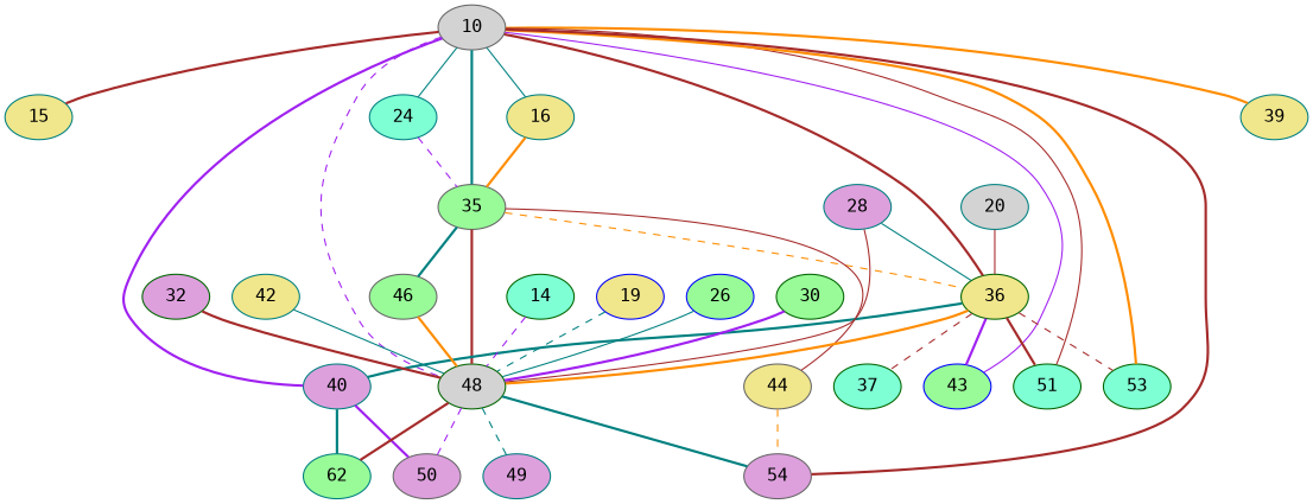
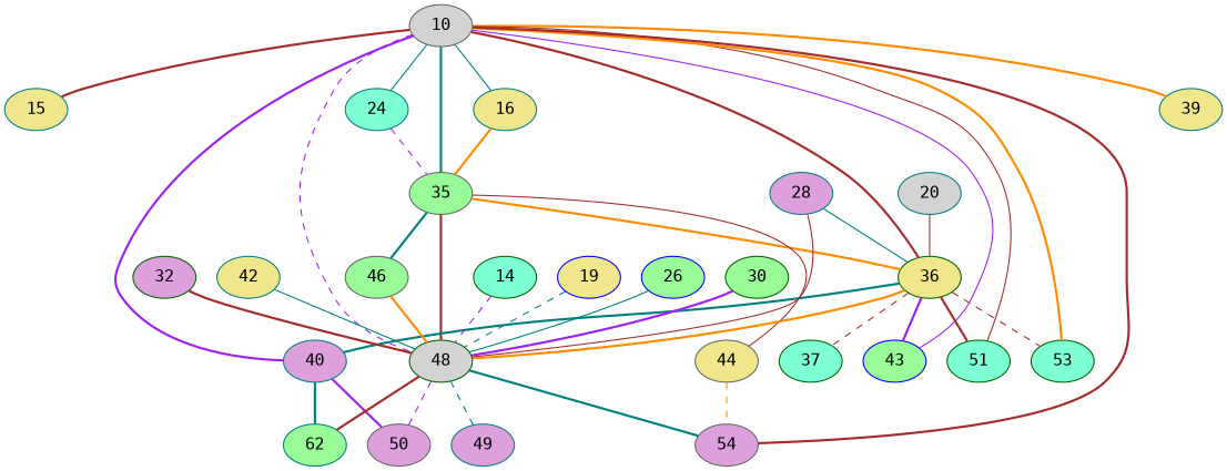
  graph {
    fontname="DejaVu Sans Mono"
    node [color=teal fillcolor=khaki fontname="DejaVu Sans Mono" style=filled]
    edge [color=brown fontname="DejaVu Sans Mono" style=bold]
    10 [color=gray40 fillcolor=lightgrey super="+8"]
    15
    16
    24 [fillcolor=aquamarine]
    35 [color=gray40 fillcolor=palegreen super="+4"]
    36 [color=darkgreen super="+31+7+13+21"]
    39
    40 [fillcolor=plum super="+38"]
    43 [color=blue fillcolor=palegreen]
    48 [color=darkgreen fillcolor=lightgrey super="+22+29+9+27"]
    51 [color=darkgreen fillcolor=aquamarine]
    53 [color=darkgreen fillcolor=aquamarine]
    54 [color=gray40 fillcolor=plum super="+47+18+25+45"]
    44 [color=gray40]
    46 [color=gray40 fillcolor=palegreen]
    37 [color=darkgreen fillcolor=aquamarine]
    50 [color=gray40 fillcolor=plum super="+41"]
    n18 [fillcolor=palegreen label=62]
    49 [fillcolor=plum]
    14 [color=darkgreen fillcolor=aquamarine]
    19 [color=blue]
    20 [fillcolor=lightgrey]
    26 [color=blue fillcolor=palegreen]
    28 [fillcolor=plum]
    30 [color=darkgreen fillcolor=palegreen]
    32 [color=darkgreen fillcolor=plum]
    42
    10 -- 15 [weight=2]
    10 -- 16 [color=teal style=solid]
    10 -- 24 [color=teal style=solid]
    10 -- 35 [color=teal weight=6]
    10 -- 36 [weight=8]
    10 -- 39 [color=darkorange]
    10 -- 40 [color=purple weight=3]
    10 -- 43 [color=purple style=solid]
    10 -- 48 [color=purple style=dashed weight=14]
    10 -- 51 [style=solid]
    10 -- 53 [color=darkorange]
    10 -- 54 [weight=4]
    16 -- 35 [color=darkorange]
    24 -- 35 [color=purple style=dashed]
-   35 -- 36 [color=darkorange style=dashed weight=4]
+   35 -- 36 [color=darkorange weight=4]
    35 -- 48 [weight=7]
    35 -- 44 [style=solid]
    35 -- 46 [color=teal]
    36 -- 40 [color=teal weight=2]
    36 -- 43 [color=purple]
    36 -- 48 [color=darkorange weight=8]
    36 -- 51
    36 -- 53 [style=dashed]
    36 -- 37 [style=dashed weight=2]
    40 -- 50 [color=purple]
    40 -- n18 [color=teal]
    48 -- 54 [color=teal weight=4]
    48 -- 50 [color=purple style=dashed weight=2]
    48 -- n18
    48 -- 49 [color=teal style=dashed weight=2]
    44 -- 54 [color=darkorange style=dashed]
    46 -- 48 [color=darkorange]
    14 -- 48 [color=purple style=dashed weight=2]
    19 -- 48 [color=teal style=dashed]
    20 -- 36 [style=solid weight=2]
    26 -- 48 [color=teal style=solid]
    28 -- 36 [color=teal style=solid]
    28 -- 48 [style=solid]
    30 -- 48 [color=purple weight=2]
    32 -- 48 [weight=2]
    42 -- 48 [color=teal style=solid weight=2]
  }
